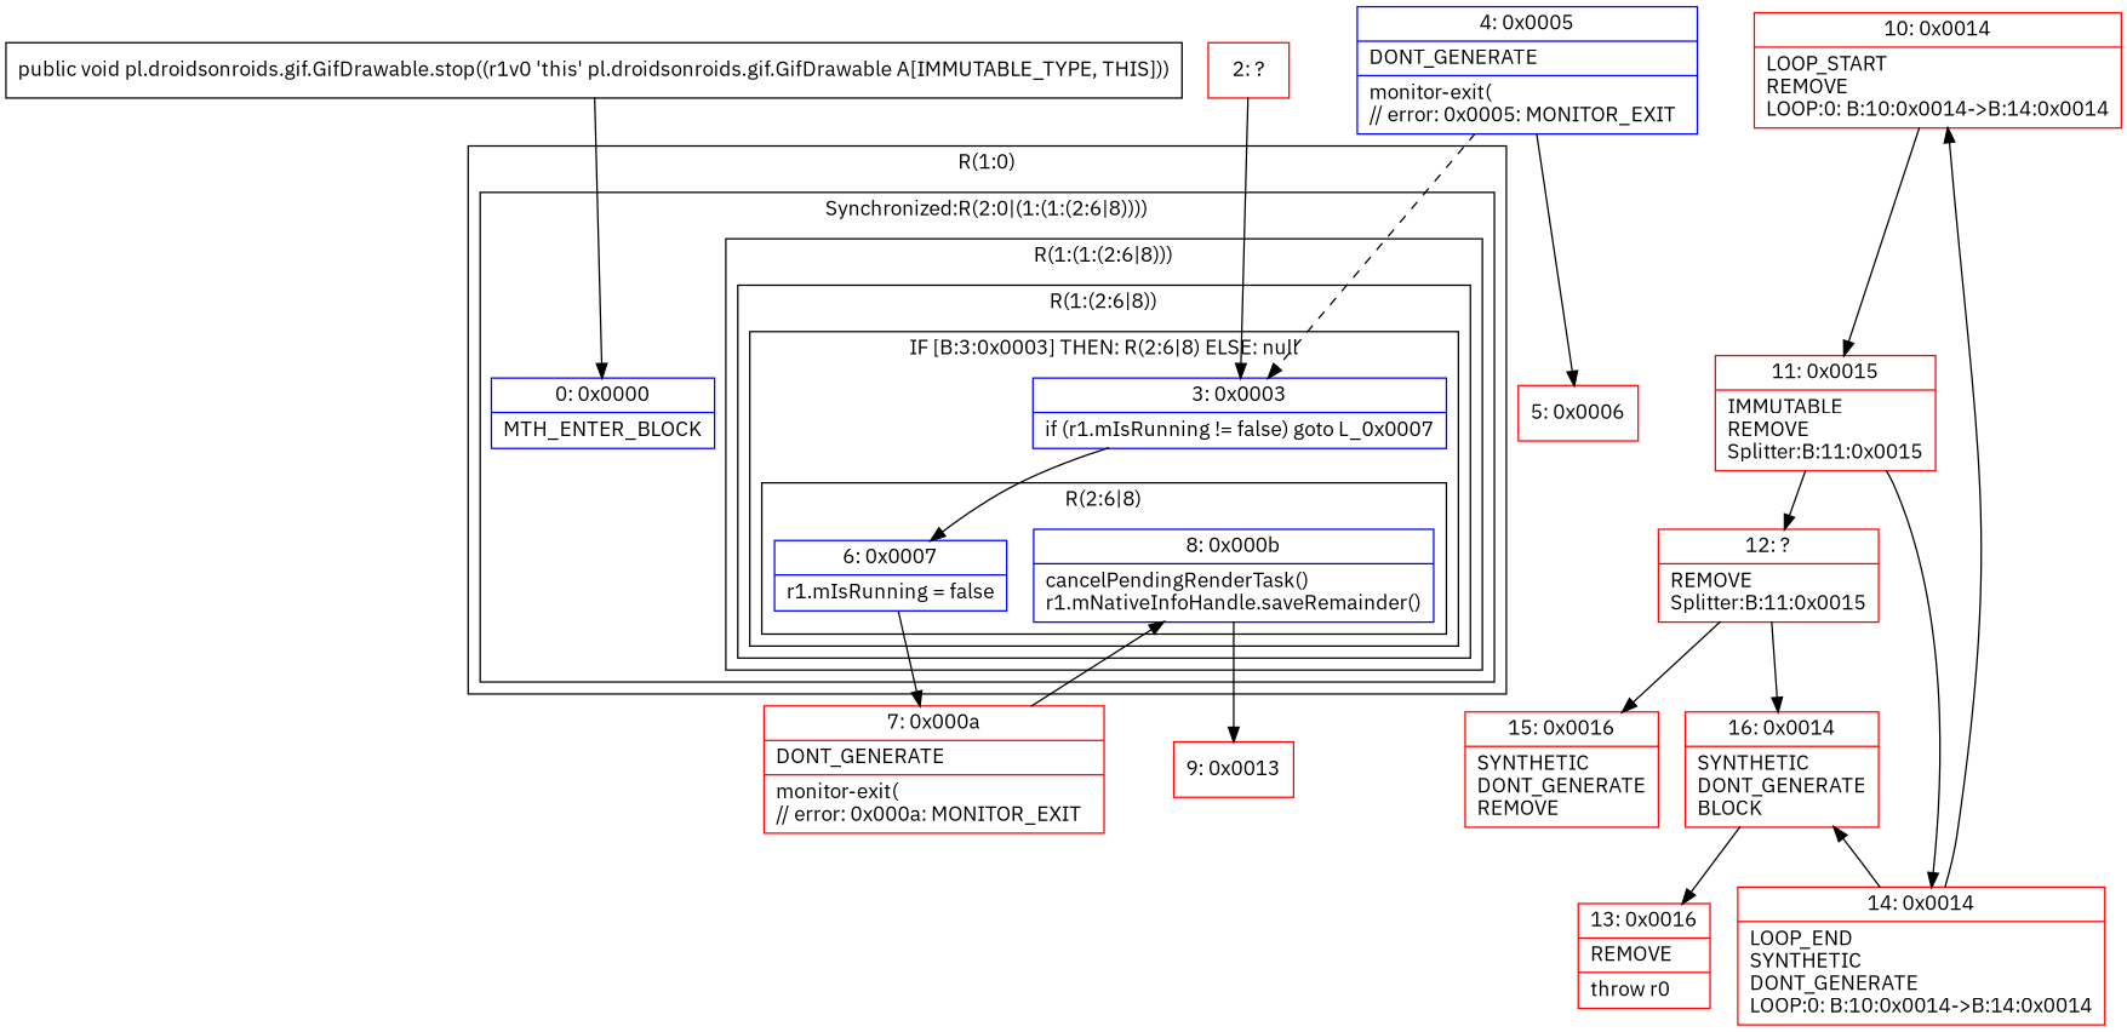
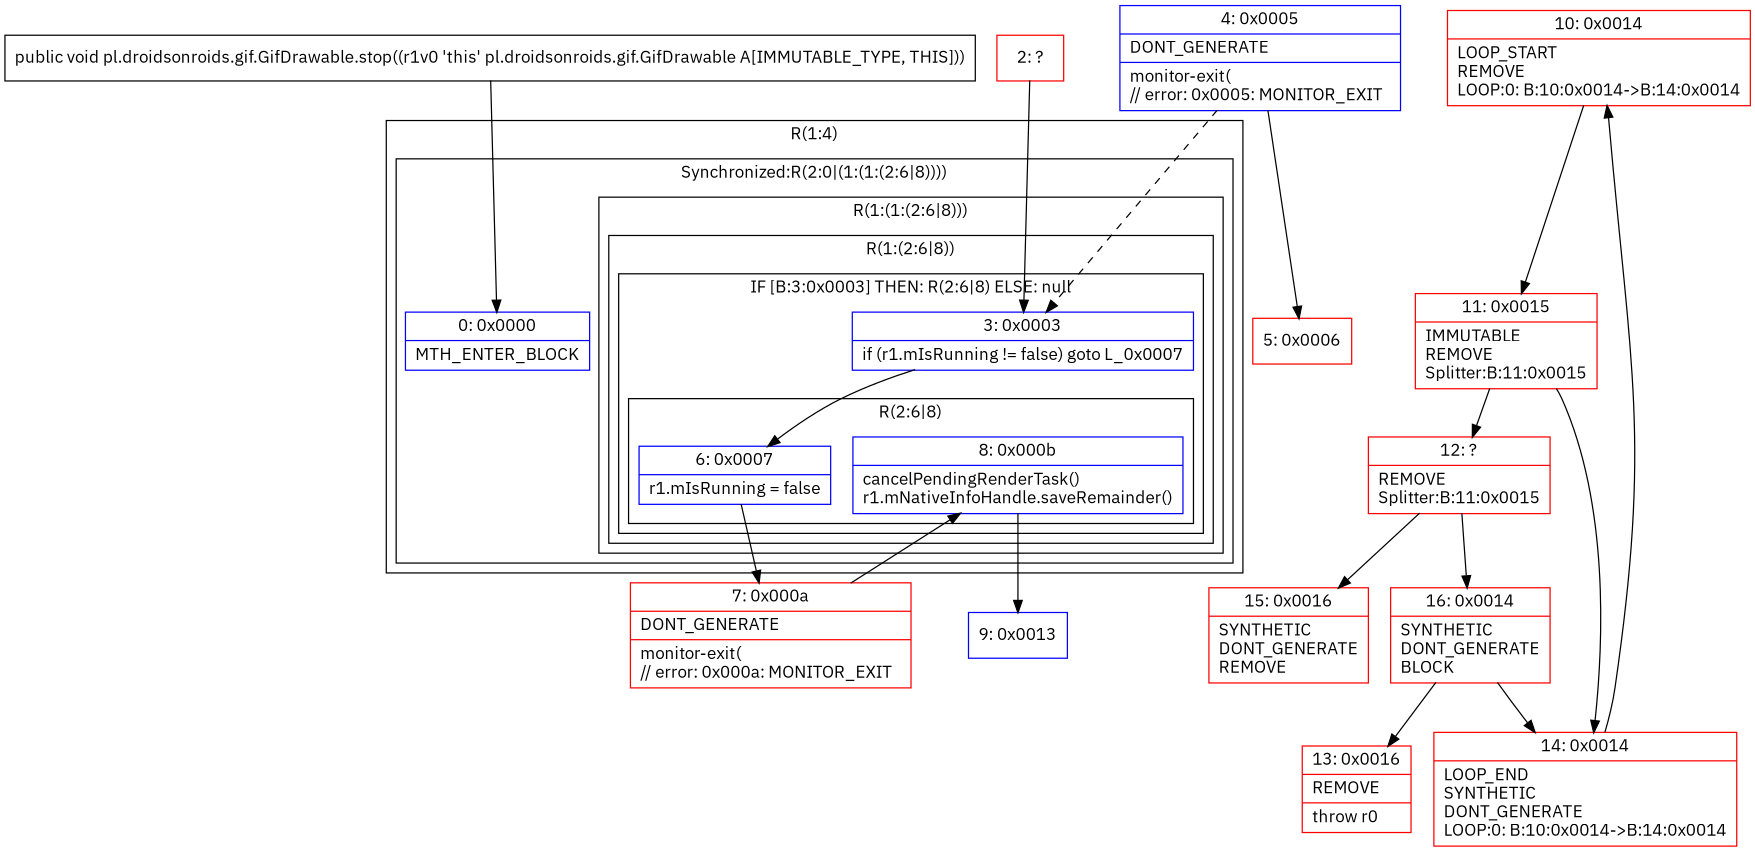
  digraph {
    fontname="IBM Plex Sans"
    node [color=red fontname="IBM Plex Sans" shape=record]
    edge [fontname="IBM Plex Sans"]
    n1 [color=blue label="{6\:\ 0x0007|r1.mIsRunning = false\l}"]
    n2 [color=blue label="{8\:\ 0x000b|cancelPendingRenderTask()\lr1.mNativeInfoHandle.saveRemainder()\l}"]
    n3 [color=blue label="{3\:\ 0x0003|if (r1.mIsRunning != false) goto L_0x0007\l}"]
    n4 [color=blue label="{0\:\ 0x0000|MTH_ENTER_BLOCK\l}"]
    n5 [label="{7\:\ 0x000a|DONT_GENERATE\l|monitor\-exit(\l\/\/ error: 0x000a: MONITOR_EXIT  \l}"]
-   n6 [label="{9\:\ 0x0013}"]
+   n6 [color=blue label="{9\:\ 0x0013}"]
    n7 [color=blue label="{4\:\ 0x0005|DONT_GENERATE\l|monitor\-exit(\l\/\/ error: 0x0005: MONITOR_EXIT  \l}"]
    n8 [label="{5\:\ 0x0006}"]
    n9 [label="{2\:\ ?}"]
    n10 [label="{10\:\ 0x0014|LOOP_START\lREMOVE\lLOOP:0: B:10:0x0014\-\>B:14:0x0014\l}"]
    n11 [label="{11\:\ 0x0015|IMMUTABLE\lREMOVE\lSplitter:B:11:0x0015\l}"]
    n12 [label="{12\:\ ?|REMOVE\lSplitter:B:11:0x0015\l}"]
    n13 [label="{14\:\ 0x0014|LOOP_END\lSYNTHETIC\lDONT_GENERATE\lLOOP:0: B:10:0x0014\-\>B:14:0x0014\l}"]
    n14 [label="{15\:\ 0x0016|SYNTHETIC\lDONT_GENERATE\lREMOVE\l}"]
    n15 [label="{16\:\ 0x0014|SYNTHETIC\lDONT_GENERATE\lBLOCK\l}"]
    n16 [label="{13\:\ 0x0016|REMOVE\l|throw r0\l}"]
    n17 [label="{public void pl.droidsonroids.gif.GifDrawable.stop((r1v0 'this' pl.droidsonroids.gif.GifDrawable A[IMMUTABLE_TYPE, THIS])) }" color=""]
    subgraph cluster_1 {
-     label="R(1:0)"
+     label="R(1:4)"
      subgraph cluster_2 {
        label="Synchronized:R(2:0|(1:(1:(2:6|8))))"
        n4
        subgraph cluster_3 {
          label="R(1:(1:(2:6|8)))"
          subgraph cluster_4 {
            label="R(1:(2:6|8))"
            subgraph cluster_5 {
              label="IF [B:3:0x0003] THEN: R(2:6|8) ELSE: null"
              n3
              subgraph cluster_6 {
                label="R(2:6|8)"
                n1
                n2
              }
            }
          }
        }
      }
    }
    n1 -> n5
    n2 -> n6
    n3 -> n1
    n5 -> n2
    n7 -> n3 [style=dashed]
    n7 -> n8
    n9 -> n3
    n10 -> n11
    n11 -> n12
    n11 -> n13
    n12 -> n14
    n12 -> n15
    n13 -> n10
-   n13 -> n15
+   n15 -> n13
    n15 -> n16
    n17 -> n4
  }
